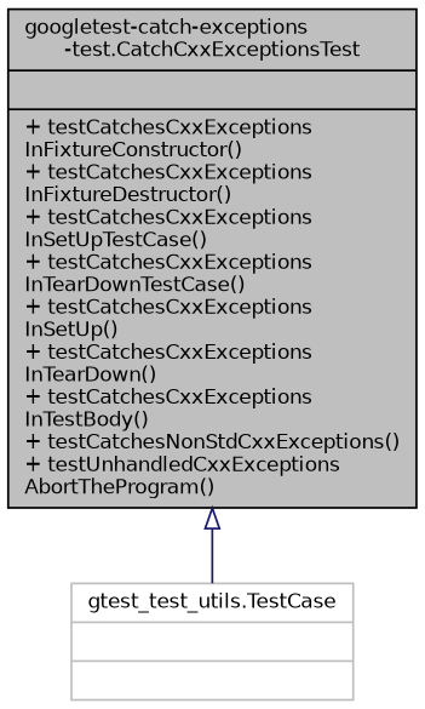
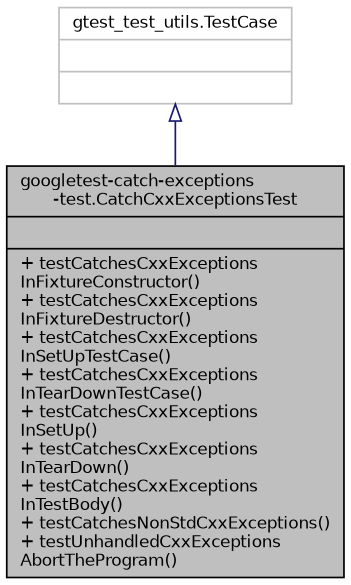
  digraph {
    node [fontname=Helvetica fontsize=10 shape=record]
    n1 [color=black fillcolor=grey75 fontcolor=black height=0.2 label="{googletest-catch-exceptions\l-test.CatchCxxExceptionsTest\n||+ testCatchesCxxExceptions\lInFixtureConstructor()\l+ testCatchesCxxExceptions\lInFixtureDestructor()\l+ testCatchesCxxExceptions\lInSetUpTestCase()\l+ testCatchesCxxExceptions\lInTearDownTestCase()\l+ testCatchesCxxExceptions\lInSetUp()\l+ testCatchesCxxExceptions\lInTearDown()\l+ testCatchesCxxExceptions\lInTestBody()\l+ testCatchesNonStdCxxExceptions()\l+ testUnhandledCxxExceptions\lAbortTheProgram()\l}" style=filled width=0.4]
    n2 [color=grey75 height=0.2 label="{gtest_test_utils.TestCase\n||}" width=0.4]
-   n1 -> n2 [arrowtail=onormal color=midnightblue dir=back fontname=Helvetica fontsize=10 labelfontname=Helvetica labelfontsize=10 style=solid]
+   n2 -> n1 [arrowtail=onormal color=midnightblue dir=back fontname=Helvetica fontsize=10 labelfontname=Helvetica labelfontsize=10 style=solid]
  }
